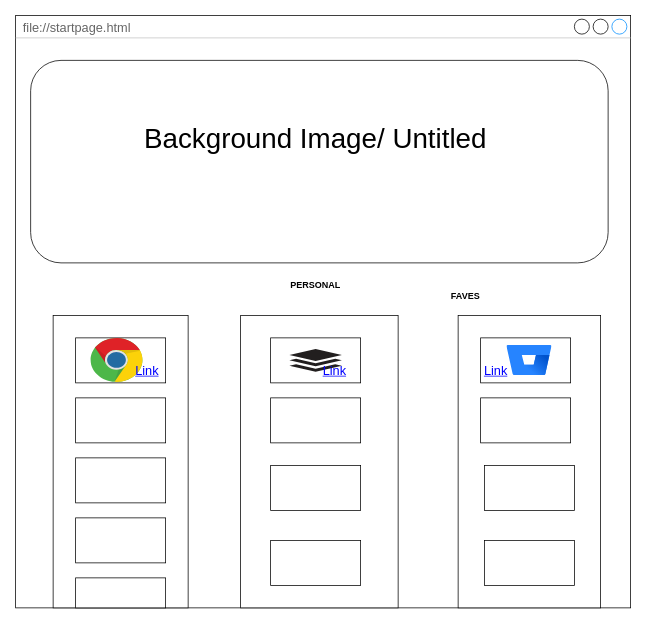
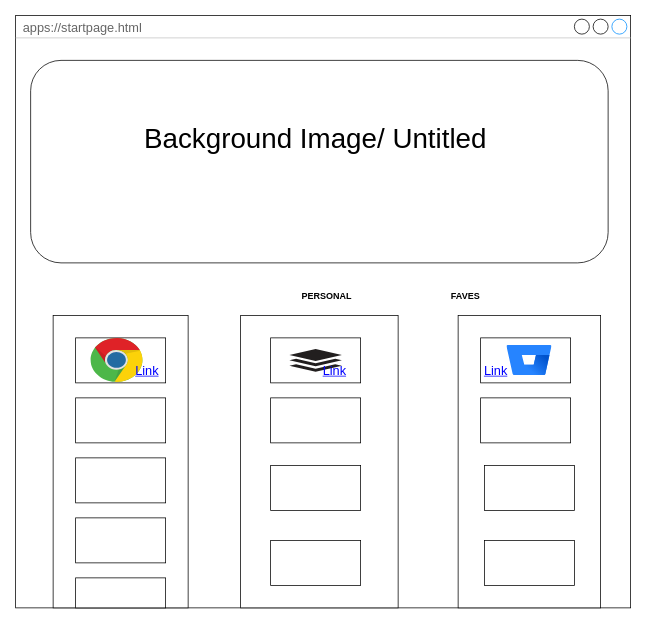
  <mxCell id="0" />
  <mxCell id="1" style="locked=1;" parent="0" />
- <mxCell id="2" value="file://startpage.html" style="strokeWidth=1;shadow=0;dashed=0;align=center;html=1;shape=mxgraph.mockup.containers.window;align=left;verticalAlign=top;spacingLeft=8;strokeColor2=#008cff;strokeColor3=#c4c4c4;fontColor=#666666;mainText=;fontSize=17;labelBackgroundColor=none;" vertex="1" parent="1"><mxGeometry x="20" y="20" width="820" height="790" as="geometry" /></mxCell>
+ <mxCell id="2" value="apps://startpage.html" style="strokeWidth=1;shadow=0;dashed=0;align=center;html=1;shape=mxgraph.mockup.containers.window;align=left;verticalAlign=top;spacingLeft=8;strokeColor2=#008cff;strokeColor3=#c4c4c4;fontColor=#666666;mainText=;fontSize=17;labelBackgroundColor=none;" vertex="1" parent="1"><mxGeometry x="20" y="20" width="820" height="790" as="geometry" /></mxCell>
  <mxCell id="3" value="apps" parent="0" />
  <mxCell id="4" value="" style="rounded=0;whiteSpace=wrap;html=1;" vertex="1" parent="3"><mxGeometry x="70" y="420" width="180" height="390" as="geometry" /></mxCell>
  <mxCell id="5" value="" style="rounded=1;whiteSpace=wrap;html=1;" vertex="1" parent="3"><mxGeometry x="40" y="80" width="770" height="270" as="geometry" /></mxCell>
  <mxCell id="6" value="&lt;font style=&quot;font-size: 37px&quot;&gt;Background Image/ Untitled&lt;/font&gt;" style="text;html=1;strokeColor=none;fillColor=none;align=center;verticalAlign=middle;whiteSpace=wrap;rounded=0;" vertex="1" parent="3"><mxGeometry x="140" y="120" width="560" height="130" as="geometry" /></mxCell>
  <mxCell id="7" value="" style="rounded=0;whiteSpace=wrap;html=1;" vertex="1" parent="3"><mxGeometry x="100" y="610" width="120" height="60" as="geometry" /></mxCell>
  <mxCell id="8" value="" style="rounded=0;whiteSpace=wrap;html=1;" vertex="1" parent="3"><mxGeometry x="100" y="530" width="120" height="60" as="geometry" /></mxCell>
  <mxCell id="9" value="" style="rounded=0;whiteSpace=wrap;html=1;" vertex="1" parent="3"><mxGeometry x="100" y="450" width="120" height="60" as="geometry" /></mxCell>
  <mxCell id="10" value="" style="rounded=0;whiteSpace=wrap;html=1;" vertex="1" parent="3"><mxGeometry x="610" y="420" width="190" height="390" as="geometry" /></mxCell>
  <mxCell id="11" value="" style="rounded=0;whiteSpace=wrap;html=1;" vertex="1" parent="3"><mxGeometry x="100" y="770" width="120" height="40" as="geometry" /></mxCell>
  <mxCell id="12" value="" style="rounded=0;whiteSpace=wrap;html=1;" vertex="1" parent="3"><mxGeometry x="100" y="690" width="120" height="60" as="geometry" /></mxCell>
  <mxCell id="13" value="" style="rounded=0;whiteSpace=wrap;html=1;" vertex="1" parent="3"><mxGeometry x="645" y="620" width="120" height="60" as="geometry" /></mxCell>
  <mxCell id="14" value="" style="rounded=0;whiteSpace=wrap;html=1;" vertex="1" parent="3"><mxGeometry x="320" y="420" width="210" height="390" as="geometry" /></mxCell>
  <mxCell id="15" value="" style="rounded=0;whiteSpace=wrap;html=1;" vertex="1" parent="3"><mxGeometry x="645" y="720" width="120" height="60" as="geometry" /></mxCell>
  <mxCell id="16" value="" style="rounded=0;whiteSpace=wrap;html=1;" vertex="1" parent="3"><mxGeometry x="360" y="720" width="120" height="60" as="geometry" /></mxCell>
  <mxCell id="17" value="" style="rounded=0;whiteSpace=wrap;html=1;" vertex="1" parent="3"><mxGeometry x="360" y="620" width="120" height="60" as="geometry" /></mxCell>
  <mxCell id="18" value="" style="rounded=0;whiteSpace=wrap;html=1;" vertex="1" parent="3"><mxGeometry x="360" y="530" width="120" height="60" as="geometry" /></mxCell>
  <mxCell id="19" value="" style="rounded=0;whiteSpace=wrap;html=1;" vertex="1" parent="3"><mxGeometry x="360" y="450" width="120" height="60" as="geometry" /></mxCell>
  <mxCell id="20" value="" style="rounded=0;whiteSpace=wrap;html=1;" vertex="1" parent="3"><mxGeometry x="640" y="530" width="120" height="60" as="geometry" /></mxCell>
  <mxCell id="21" value="" style="rounded=0;whiteSpace=wrap;html=1;" vertex="1" parent="3"><mxGeometry x="640" y="450" width="120" height="60" as="geometry" /></mxCell>
  <mxCell id="22" value="FAVES" style="text;html=1;strokeColor=none;fillColor=none;align=center;verticalAlign=middle;whiteSpace=wrap;rounded=0;fontStyle=1" vertex="1" parent="3"><mxGeometry x="540" y="380" width="160" height="30" as="geometry" /></mxCell>
- <mxCell id="23" value="PERSONAL" style="text;html=1;strokeColor=none;fillColor=none;align=center;verticalAlign=middle;whiteSpace=wrap;rounded=0;fontStyle=1" vertex="1" parent="3"><mxGeometry x="340" y="365" width="160" height="30" as="geometry" /></mxCell>
+ <mxCell id="23" value="PERSONAL" style="text;html=1;strokeColor=none;fillColor=none;align=center;verticalAlign=middle;whiteSpace=wrap;rounded=0;fontStyle=1" vertex="1" parent="3"><mxGeometry x="355" y="380" width="160" height="30" as="geometry" /></mxCell>
  <mxCell id="24" value="" style="dashed=0;outlineConnect=0;html=1;align=center;labelPosition=center;verticalLabelPosition=bottom;verticalAlign=top;shape=mxgraph.weblogos.chrome" vertex="1" parent="3"><mxGeometry x="120" y="450" width="70" height="60" as="geometry" /></mxCell>
  <mxCell id="25" value="" style="image;image=img/lib/atlassian/Bitbucket_Logo.svg;" vertex="1" parent="3"><mxGeometry x="675" y="460" width="60" height="40" as="geometry" /></mxCell>
  <mxCell id="26" value="" style="dashed=0;outlineConnect=0;html=1;align=center;labelPosition=center;verticalLabelPosition=bottom;verticalAlign=top;shape=mxgraph.weblogos.buffer;fillColor=#221F1F;strokeColor=none" vertex="1" parent="3"><mxGeometry x="385" y="464.8" width="70" height="30.4" as="geometry" /></mxCell>
  <mxCell id="27" value="Link" style="shape=rectangle;strokeColor=none;fillColor=none;linkText=;fontSize=17;fontColor=#0000ff;fontStyle=4;html=1;align=center;" vertex="1" parent="3"><mxGeometry x="120" y="480" width="150" height="30" as="geometry" /></mxCell>
  <mxCell id="28" value="Link" style="shape=rectangle;strokeColor=none;fillColor=none;linkText=;fontSize=17;fontColor=#0000ff;fontStyle=4;html=1;align=center;" vertex="1" parent="3"><mxGeometry x="370" y="480" width="150" height="30" as="geometry" /></mxCell>
  <mxCell id="29" value="Link" style="shape=rectangle;strokeColor=none;fillColor=none;linkText=;fontSize=17;fontColor=#0000ff;fontStyle=4;html=1;align=center;" vertex="1" parent="3"><mxGeometry x="585" y="480" width="150" height="30" as="geometry" /></mxCell>
  <mxCell id="30" value="Untitled Layer" style="locked=1;" parent="0" />
